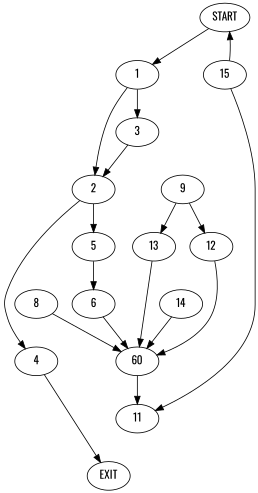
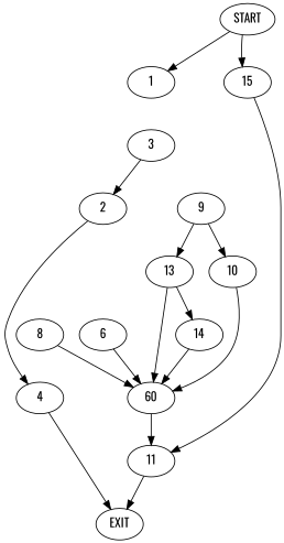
  digraph {
    fontname=Oswald
    node [fontname=Oswald]
    edge [fontname=Oswald]
    n1 [label=START]
    1
    15
    2
    3
    11
    n7 [label=EXIT]
    4
-   5
    6
    n11 [label=60]
    8
    9
-   12
+   12 [label=10]
    13
    14
    n1 -> 1
-   15 -> n1
-   1 -> 2
-   1 -> 3
+   n1 -> 15
    15 -> 11
    2 -> 4
-   2 -> 5
    3 -> 2
+   11 -> n7
    4 -> n7
-   5 -> 6
    6 -> n11
    n11 -> 11
    8 -> n11
    9 -> 12
    9 -> 13
    12 -> n11
    13 -> n11
+   13 -> 14
    14 -> n11
  }
